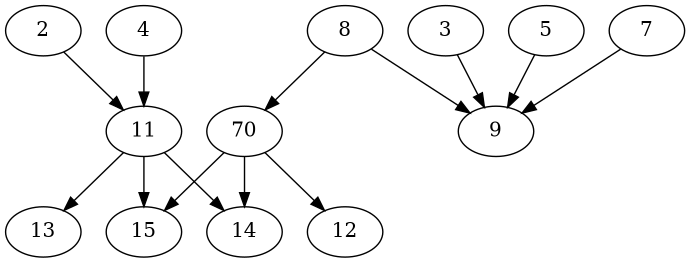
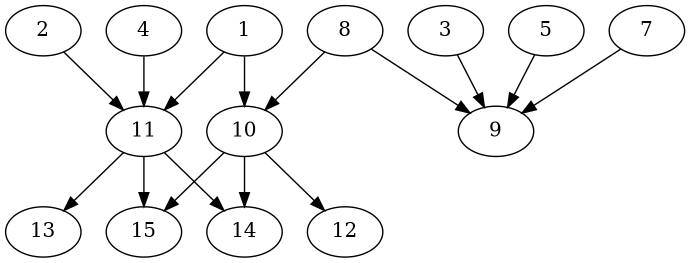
  digraph {
    node [alpha=0.13]
-   10 [expect_size=20259840 label=70]
+   1 [alpha=0.09 expect_size=13206528]
+   10 [expect_size=20259840]
    11 [alpha=0.11 expect_size=7455744]
    12 [alpha=0.10 expect_size=27963392]
    14 [alpha=0.05 expect_size=25198592]
    15 [alpha=0.06 expect_size=29905920]
    13 [alpha=0.03 expect_size=17657856]
    2 [alpha=0.16 expect_size=44431360]
    3 [alpha=0.03 expect_size=45976576]
    9 [alpha=0.11 expect_size=36760576]
    4 [alpha=0.02 expect_size=28248064]
    5 [alpha=0.02 expect_size=14843904]
    7 [expect_size=39545856]
    8 [alpha=0.10 expect_size=36726784]
+   1 -> 10
+   1 -> 11
    10 -> 12
    10 -> 14
    10 -> 15
    11 -> 14
    11 -> 15
    11 -> 13
    2 -> 11
    3 -> 9
    4 -> 11
    5 -> 9
    7 -> 9
    8 -> 10
    8 -> 9
  }
